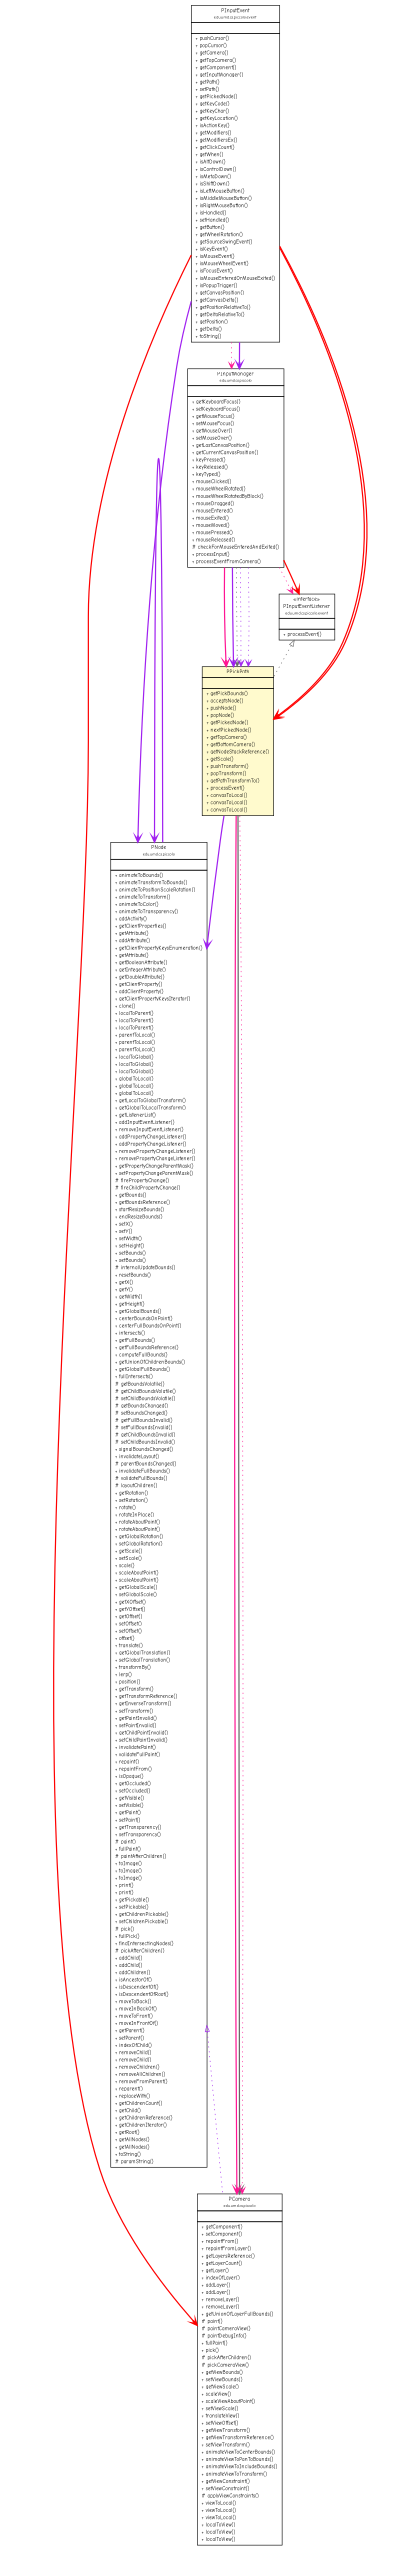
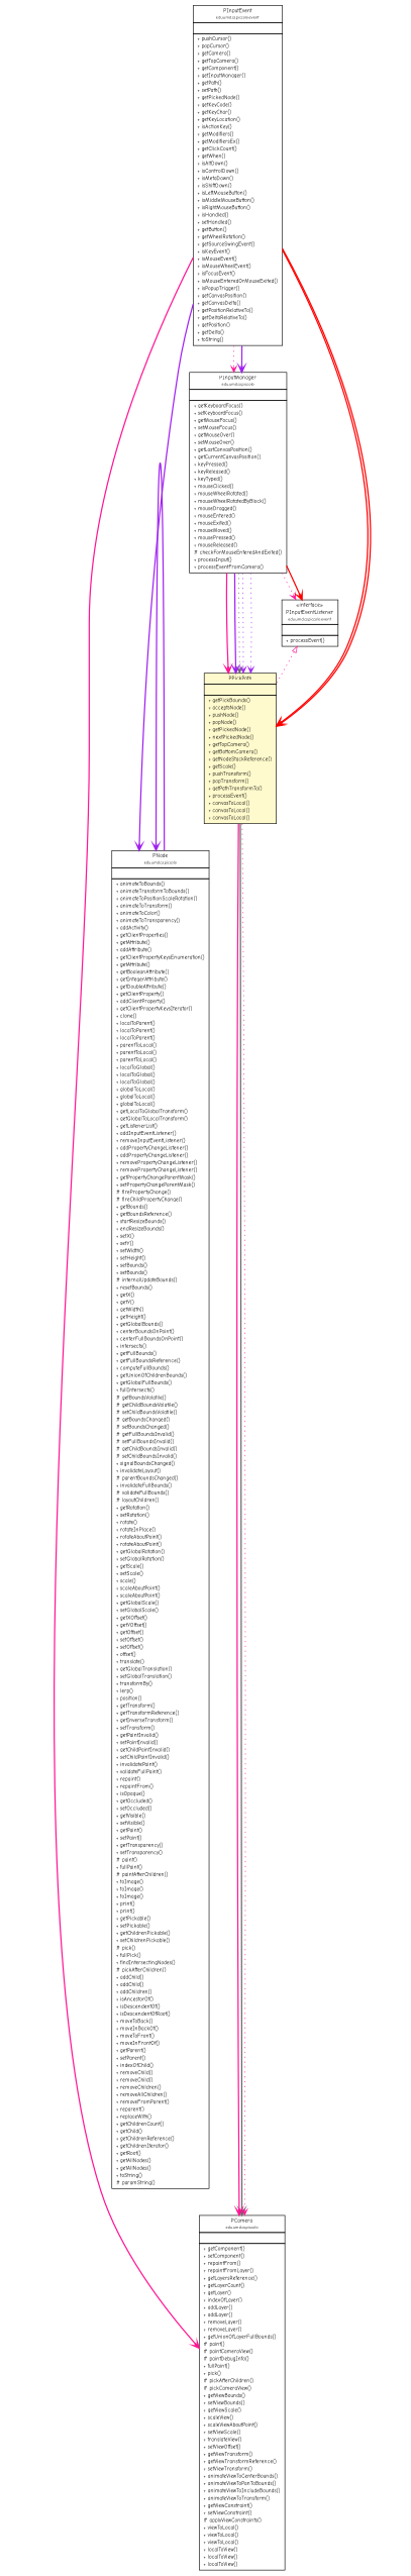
  digraph {
    fontname="Comic Neue"
    node [fontcolor=black fontname="Comic Neue" fontsize=9.0 shape=plaintext]
    edge [arrowhead=open color=purple fontcolor=black fontname="Comic Neue" fontsize=10.0 headport=p labelfontname=Helvetica labelfontsize=10 style=bold tailport=p]
    n1 [label=<<table border="0" cellborder="1" cellspacing="0" cellpadding="2" port="p" bgcolor="lemonChiffon" href="./PPickPath.html"> 		<tr><td><table border="0" cellspacing="0" cellpadding="1"> 			<tr><td> PPickPath </td></tr> 		</table></td></tr> 		<tr><td><table border="0" cellspacing="0" cellpadding="1"> 			<tr><td align="left">  </td></tr> 		</table></td></tr> 		<tr><td><table border="0" cellspacing="0" cellpadding="1"> 			<tr><td align="left"> + getPickBounds() </td></tr> 			<tr><td align="left"> + acceptsNode() </td></tr> 			<tr><td align="left"> + pushNode() </td></tr> 			<tr><td align="left"> + popNode() </td></tr> 			<tr><td align="left"> + getPickedNode() </td></tr> 			<tr><td align="left"> + nextPickedNode() </td></tr> 			<tr><td align="left"> + getTopCamera() </td></tr> 			<tr><td align="left"> + getBottomCamera() </td></tr> 			<tr><td align="left"> + getNodeStackReference() </td></tr> 			<tr><td align="left"> + getScale() </td></tr> 			<tr><td align="left"> + pushTransform() </td></tr> 			<tr><td align="left"> + popTransform() </td></tr> 			<tr><td align="left"> + getPathTransformTo() </td></tr> 			<tr><td align="left"> + processEvent() </td></tr> 			<tr><td align="left"> + canvasToLocal() </td></tr> 			<tr><td align="left"> + canvasToLocal() </td></tr> 			<tr><td align="left"> + canvasToLocal() </td></tr> 		</table></td></tr> 		</table>>]
    n2 [label=<<table border="0" cellborder="1" cellspacing="0" cellpadding="2" port="p" href="../PCamera.html"> 		<tr><td><table border="0" cellspacing="0" cellpadding="1"> 			<tr><td> PCamera </td></tr> 			<tr><td><font point-size="7.0"> edu.umd.cs.piccolo </font></td></tr> 		</table></td></tr> 		<tr><td><table border="0" cellspacing="0" cellpadding="1"> 			<tr><td align="left">  </td></tr> 		</table></td></tr> 		<tr><td><table border="0" cellspacing="0" cellpadding="1"> 			<tr><td align="left"> + getComponent() </td></tr> 			<tr><td align="left"> + setComponent() </td></tr> 			<tr><td align="left"> + repaintFrom() </td></tr> 			<tr><td align="left"> + repaintFromLayer() </td></tr> 			<tr><td align="left"> + getLayersReference() </td></tr> 			<tr><td align="left"> + getLayerCount() </td></tr> 			<tr><td align="left"> + getLayer() </td></tr> 			<tr><td align="left"> + indexOfLayer() </td></tr> 			<tr><td align="left"> + addLayer() </td></tr> 			<tr><td align="left"> + addLayer() </td></tr> 			<tr><td align="left"> + removeLayer() </td></tr> 			<tr><td align="left"> + removeLayer() </td></tr> 			<tr><td align="left"> + getUnionOfLayerFullBounds() </td></tr> 			<tr><td align="left"> # paint() </td></tr> 			<tr><td align="left"> # paintCameraView() </td></tr> 			<tr><td align="left"> # paintDebugInfo() </td></tr> 			<tr><td align="left"> + fullPaint() </td></tr> 			<tr><td align="left"> + pick() </td></tr> 			<tr><td align="left"> # pickAfterChildren() </td></tr> 			<tr><td align="left"> # pickCameraView() </td></tr> 			<tr><td align="left"> + getViewBounds() </td></tr> 			<tr><td align="left"> + setViewBounds() </td></tr> 			<tr><td align="left"> + getViewScale() </td></tr> 			<tr><td align="left"> + scaleView() </td></tr> 			<tr><td align="left"> + scaleViewAboutPoint() </td></tr> 			<tr><td align="left"> + setViewScale() </td></tr> 			<tr><td align="left"> + translateView() </td></tr> 			<tr><td align="left"> + setViewOffset() </td></tr> 			<tr><td align="left"> + getViewTransform() </td></tr> 			<tr><td align="left"> + getViewTransformReference() </td></tr> 			<tr><td align="left"> + setViewTransform() </td></tr> 			<tr><td align="left"> + animateViewToCenterBounds() </td></tr> 			<tr><td align="left"> + animateViewToPanToBounds() </td></tr> 			<tr><td align="left"> + animateViewToIncludeBounds() </td></tr> 			<tr><td align="left"> + animateViewToTransform() </td></tr> 			<tr><td align="left"> + getViewConstraint() </td></tr> 			<tr><td align="left"> + setViewConstraint() </td></tr> 			<tr><td align="left"> # applyViewConstraints() </td></tr> 			<tr><td align="left"> + viewToLocal() </td></tr> 			<tr><td align="left"> + viewToLocal() </td></tr> 			<tr><td align="left"> + viewToLocal() </td></tr> 			<tr><td align="left"> + localToView() </td></tr> 			<tr><td align="left"> + localToView() </td></tr> 			<tr><td align="left"> + localToView() </td></tr> 		</table></td></tr> 		</table>>]
    n3 [label=<<table border="0" cellborder="1" cellspacing="0" cellpadding="2" port="p" href="../PNode.html"> 		<tr><td><table border="0" cellspacing="0" cellpadding="1"> 			<tr><td> PNode </td></tr> 			<tr><td><font point-size="7.0"> edu.umd.cs.piccolo </font></td></tr> 		</table></td></tr> 		<tr><td><table border="0" cellspacing="0" cellpadding="1"> 			<tr><td align="left">  </td></tr> 		</table></td></tr> 		<tr><td><table border="0" cellspacing="0" cellpadding="1"> 			<tr><td align="left"> + animateToBounds() </td></tr> 			<tr><td align="left"> + animateTransformToBounds() </td></tr> 			<tr><td align="left"> + animateToPositionScaleRotation() </td></tr> 			<tr><td align="left"> + animateToTransform() </td></tr> 			<tr><td align="left"> + animateToColor() </td></tr> 			<tr><td align="left"> + animateToTransparency() </td></tr> 			<tr><td align="left"> + addActivity() </td></tr> 			<tr><td align="left"> + getClientProperties() </td></tr> 			<tr><td align="left"> + getAttribute() </td></tr> 			<tr><td align="left"> + addAttribute() </td></tr> 			<tr><td align="left"> + getClientPropertyKeysEnumeration() </td></tr> 			<tr><td align="left"> + getAttribute() </td></tr> 			<tr><td align="left"> + getBooleanAttribute() </td></tr> 			<tr><td align="left"> + getIntegerAttribute() </td></tr> 			<tr><td align="left"> + getDoubleAttribute() </td></tr> 			<tr><td align="left"> + getClientProperty() </td></tr> 			<tr><td align="left"> + addClientProperty() </td></tr> 			<tr><td align="left"> + getClientPropertyKeysIterator() </td></tr> 			<tr><td align="left"> + clone() </td></tr> 			<tr><td align="left"> + localToParent() </td></tr> 			<tr><td align="left"> + localToParent() </td></tr> 			<tr><td align="left"> + localToParent() </td></tr> 			<tr><td align="left"> + parentToLocal() </td></tr> 			<tr><td align="left"> + parentToLocal() </td></tr> 			<tr><td align="left"> + parentToLocal() </td></tr> 			<tr><td align="left"> + localToGlobal() </td></tr> 			<tr><td align="left"> + localToGlobal() </td></tr> 			<tr><td align="left"> + localToGlobal() </td></tr> 			<tr><td align="left"> + globalToLocal() </td></tr> 			<tr><td align="left"> + globalToLocal() </td></tr> 			<tr><td align="left"> + globalToLocal() </td></tr> 			<tr><td align="left"> + getLocalToGlobalTransform() </td></tr> 			<tr><td align="left"> + getGlobalToLocalTransform() </td></tr> 			<tr><td align="left"> + getListenerList() </td></tr> 			<tr><td align="left"> + addInputEventListener() </td></tr> 			<tr><td align="left"> + removeInputEventListener() </td></tr> 			<tr><td align="left"> + addPropertyChangeListener() </td></tr> 			<tr><td align="left"> + addPropertyChangeListener() </td></tr> 			<tr><td align="left"> + removePropertyChangeListener() </td></tr> 			<tr><td align="left"> + removePropertyChangeListener() </td></tr> 			<tr><td align="left"> + getPropertyChangeParentMask() </td></tr> 			<tr><td align="left"> + setPropertyChangeParentMask() </td></tr> 			<tr><td align="left"> # firePropertyChange() </td></tr> 			<tr><td align="left"> # fireChildPropertyChange() </td></tr> 			<tr><td align="left"> + getBounds() </td></tr> 			<tr><td align="left"> + getBoundsReference() </td></tr> 			<tr><td align="left"> + startResizeBounds() </td></tr> 			<tr><td align="left"> + endResizeBounds() </td></tr> 			<tr><td align="left"> + setX() </td></tr> 			<tr><td align="left"> + setY() </td></tr> 			<tr><td align="left"> + setWidth() </td></tr> 			<tr><td align="left"> + setHeight() </td></tr> 			<tr><td align="left"> + setBounds() </td></tr> 			<tr><td align="left"> + setBounds() </td></tr> 			<tr><td align="left"> # internalUpdateBounds() </td></tr> 			<tr><td align="left"> + resetBounds() </td></tr> 			<tr><td align="left"> + getX() </td></tr> 			<tr><td align="left"> + getY() </td></tr> 			<tr><td align="left"> + getWidth() </td></tr> 			<tr><td align="left"> + getHeight() </td></tr> 			<tr><td align="left"> + getGlobalBounds() </td></tr> 			<tr><td align="left"> + centerBoundsOnPoint() </td></tr> 			<tr><td align="left"> + centerFullBoundsOnPoint() </td></tr> 			<tr><td align="left"> + intersects() </td></tr> 			<tr><td align="left"> + getFullBounds() </td></tr> 			<tr><td align="left"> + getFullBoundsReference() </td></tr> 			<tr><td align="left"> + computeFullBounds() </td></tr> 			<tr><td align="left"> + getUnionOfChildrenBounds() </td></tr> 			<tr><td align="left"> + getGlobalFullBounds() </td></tr> 			<tr><td align="left"> + fullIntersects() </td></tr> 			<tr><td align="left"> # getBoundsVolatile() </td></tr> 			<tr><td align="left"> # getChildBoundsVolatile() </td></tr> 			<tr><td align="left"> # setChildBoundsVolatile() </td></tr> 			<tr><td align="left"> # getBoundsChanged() </td></tr> 			<tr><td align="left"> # setBoundsChanged() </td></tr> 			<tr><td align="left"> # getFullBoundsInvalid() </td></tr> 			<tr><td align="left"> # setFullBoundsInvalid() </td></tr> 			<tr><td align="left"> # getChildBoundsInvalid() </td></tr> 			<tr><td align="left"> # setChildBoundsInvalid() </td></tr> 			<tr><td align="left"> + signalBoundsChanged() </td></tr> 			<tr><td align="left"> + invalidateLayout() </td></tr> 			<tr><td align="left"> # parentBoundsChanged() </td></tr> 			<tr><td align="left"> + invalidateFullBounds() </td></tr> 			<tr><td align="left"> # validateFullBounds() </td></tr> 			<tr><td align="left"> # layoutChildren() </td></tr> 			<tr><td align="left"> + getRotation() </td></tr> 			<tr><td align="left"> + setRotation() </td></tr> 			<tr><td align="left"> + rotate() </td></tr> 			<tr><td align="left"> + rotateInPlace() </td></tr> 			<tr><td align="left"> + rotateAboutPoint() </td></tr> 			<tr><td align="left"> + rotateAboutPoint() </td></tr> 			<tr><td align="left"> + getGlobalRotation() </td></tr> 			<tr><td align="left"> + setGlobalRotation() </td></tr> 			<tr><td align="left"> + getScale() </td></tr> 			<tr><td align="left"> + setScale() </td></tr> 			<tr><td align="left"> + scale() </td></tr> 			<tr><td align="left"> + scaleAboutPoint() </td></tr> 			<tr><td align="left"> + scaleAboutPoint() </td></tr> 			<tr><td align="left"> + getGlobalScale() </td></tr> 			<tr><td align="left"> + setGlobalScale() </td></tr> 			<tr><td align="left"> + getXOffset() </td></tr> 			<tr><td align="left"> + getYOffset() </td></tr> 			<tr><td align="left"> + getOffset() </td></tr> 			<tr><td align="left"> + setOffset() </td></tr> 			<tr><td align="left"> + setOffset() </td></tr> 			<tr><td align="left"> + offset() </td></tr> 			<tr><td align="left"> + translate() </td></tr> 			<tr><td align="left"> + getGlobalTranslation() </td></tr> 			<tr><td align="left"> + setGlobalTranslation() </td></tr> 			<tr><td align="left"> + transformBy() </td></tr> 			<tr><td align="left"> + lerp() </td></tr> 			<tr><td align="left"> + position() </td></tr> 			<tr><td align="left"> + getTransform() </td></tr> 			<tr><td align="left"> + getTransformReference() </td></tr> 			<tr><td align="left"> + getInverseTransform() </td></tr> 			<tr><td align="left"> + setTransform() </td></tr> 			<tr><td align="left"> + getPaintInvalid() </td></tr> 			<tr><td align="left"> + setPaintInvalid() </td></tr> 			<tr><td align="left"> + getChildPaintInvalid() </td></tr> 			<tr><td align="left"> + setChildPaintInvalid() </td></tr> 			<tr><td align="left"> + invalidatePaint() </td></tr> 			<tr><td align="left"> + validateFullPaint() </td></tr> 			<tr><td align="left"> + repaint() </td></tr> 			<tr><td align="left"> + repaintFrom() </td></tr> 			<tr><td align="left"> + isOpaque() </td></tr> 			<tr><td align="left"> + getOccluded() </td></tr> 			<tr><td align="left"> + setOccluded() </td></tr> 			<tr><td align="left"> + getVisible() </td></tr> 			<tr><td align="left"> + setVisible() </td></tr> 			<tr><td align="left"> + getPaint() </td></tr> 			<tr><td align="left"> + setPaint() </td></tr> 			<tr><td align="left"> + getTransparency() </td></tr> 			<tr><td align="left"> + setTransparency() </td></tr> 			<tr><td align="left"> # paint() </td></tr> 			<tr><td align="left"> + fullPaint() </td></tr> 			<tr><td align="left"> # paintAfterChildren() </td></tr> 			<tr><td align="left"> + toImage() </td></tr> 			<tr><td align="left"> + toImage() </td></tr> 			<tr><td align="left"> + toImage() </td></tr> 			<tr><td align="left"> + print() </td></tr> 			<tr><td align="left"> + print() </td></tr> 			<tr><td align="left"> + getPickable() </td></tr> 			<tr><td align="left"> + setPickable() </td></tr> 			<tr><td align="left"> + getChildrenPickable() </td></tr> 			<tr><td align="left"> + setChildrenPickable() </td></tr> 			<tr><td align="left"> # pick() </td></tr> 			<tr><td align="left"> + fullPick() </td></tr> 			<tr><td align="left"> + findIntersectingNodes() </td></tr> 			<tr><td align="left"> # pickAfterChildren() </td></tr> 			<tr><td align="left"> + addChild() </td></tr> 			<tr><td align="left"> + addChild() </td></tr> 			<tr><td align="left"> + addChildren() </td></tr> 			<tr><td align="left"> + isAncestorOf() </td></tr> 			<tr><td align="left"> + isDescendentOf() </td></tr> 			<tr><td align="left"> + isDescendentOfRoot() </td></tr> 			<tr><td align="left"> + moveToBack() </td></tr> 			<tr><td align="left"> + moveInBackOf() </td></tr> 			<tr><td align="left"> + moveToFront() </td></tr> 			<tr><td align="left"> + moveInFrontOf() </td></tr> 			<tr><td align="left"> + getParent() </td></tr> 			<tr><td align="left"> + setParent() </td></tr> 			<tr><td align="left"> + indexOfChild() </td></tr> 			<tr><td align="left"> + removeChild() </td></tr> 			<tr><td align="left"> + removeChild() </td></tr> 			<tr><td align="left"> + removeChildren() </td></tr> 			<tr><td align="left"> + removeAllChildren() </td></tr> 			<tr><td align="left"> + removeFromParent() </td></tr> 			<tr><td align="left"> + reparent() </td></tr> 			<tr><td align="left"> + replaceWith() </td></tr> 			<tr><td align="left"> + getChildrenCount() </td></tr> 			<tr><td align="left"> + getChild() </td></tr> 			<tr><td align="left"> + getChildrenReference() </td></tr> 			<tr><td align="left"> + getChildrenIterator() </td></tr> 			<tr><td align="left"> + getRoot() </td></tr> 			<tr><td align="left"> + getAllNodes() </td></tr> 			<tr><td align="left"> + getAllNodes() </td></tr> 			<tr><td align="left"> + toString() </td></tr> 			<tr><td align="left"> # paramString() </td></tr> 		</table></td></tr> 		</table>>]
    n4 [label=<<table border="0" cellborder="1" cellspacing="0" cellpadding="2" port="p" href="../event/PInputEventListener.html"> 		<tr><td><table border="0" cellspacing="0" cellpadding="1"> 			<tr><td> &laquo;interface&raquo; </td></tr> 			<tr><td> PInputEventListener </td></tr> 			<tr><td><font point-size="7.0"> edu.umd.cs.piccolo.event </font></td></tr> 		</table></td></tr> 		<tr><td><table border="0" cellspacing="0" cellpadding="1"> 			<tr><td align="left">  </td></tr> 		</table></td></tr> 		<tr><td><table border="0" cellspacing="0" cellpadding="1"> 			<tr><td align="left"> + processEvent() </td></tr> 		</table></td></tr> 		</table>>]
    n5 [label=<<table border="0" cellborder="1" cellspacing="0" cellpadding="2" port="p" href="../PInputManager.html"> 		<tr><td><table border="0" cellspacing="0" cellpadding="1"> 			<tr><td> PInputManager </td></tr> 			<tr><td><font point-size="7.0"> edu.umd.cs.piccolo </font></td></tr> 		</table></td></tr> 		<tr><td><table border="0" cellspacing="0" cellpadding="1"> 			<tr><td align="left">  </td></tr> 		</table></td></tr> 		<tr><td><table border="0" cellspacing="0" cellpadding="1"> 			<tr><td align="left"> + getKeyboardFocus() </td></tr> 			<tr><td align="left"> + setKeyboardFocus() </td></tr> 			<tr><td align="left"> + getMouseFocus() </td></tr> 			<tr><td align="left"> + setMouseFocus() </td></tr> 			<tr><td align="left"> + getMouseOver() </td></tr> 			<tr><td align="left"> + setMouseOver() </td></tr> 			<tr><td align="left"> + getLastCanvasPosition() </td></tr> 			<tr><td align="left"> + getCurrentCanvasPosition() </td></tr> 			<tr><td align="left"> + keyPressed() </td></tr> 			<tr><td align="left"> + keyReleased() </td></tr> 			<tr><td align="left"> + keyTyped() </td></tr> 			<tr><td align="left"> + mouseClicked() </td></tr> 			<tr><td align="left"> + mouseWheelRotated() </td></tr> 			<tr><td align="left"> + mouseWheelRotatedByBlock() </td></tr> 			<tr><td align="left"> + mouseDragged() </td></tr> 			<tr><td align="left"> + mouseEntered() </td></tr> 			<tr><td align="left"> + mouseExited() </td></tr> 			<tr><td align="left"> + mouseMoved() </td></tr> 			<tr><td align="left"> + mousePressed() </td></tr> 			<tr><td align="left"> + mouseReleased() </td></tr> 			<tr><td align="left"> # checkForMouseEnteredAndExited() </td></tr> 			<tr><td align="left"> + processInput() </td></tr> 			<tr><td align="left"> + processEventFromCamera() </td></tr> 		</table></td></tr> 		</table>>]
    n6 [label=<<table border="0" cellborder="1" cellspacing="0" cellpadding="2" port="p" href="../event/PInputEvent.html"> 		<tr><td><table border="0" cellspacing="0" cellpadding="1"> 			<tr><td> PInputEvent </td></tr> 			<tr><td><font point-size="7.0"> edu.umd.cs.piccolo.event </font></td></tr> 		</table></td></tr> 		<tr><td><table border="0" cellspacing="0" cellpadding="1"> 			<tr><td align="left">  </td></tr> 		</table></td></tr> 		<tr><td><table border="0" cellspacing="0" cellpadding="1"> 			<tr><td align="left"> + pushCursor() </td></tr> 			<tr><td align="left"> + popCursor() </td></tr> 			<tr><td align="left"> + getCamera() </td></tr> 			<tr><td align="left"> + getTopCamera() </td></tr> 			<tr><td align="left"> + getComponent() </td></tr> 			<tr><td align="left"> + getInputManager() </td></tr> 			<tr><td align="left"> + getPath() </td></tr> 			<tr><td align="left"> + setPath() </td></tr> 			<tr><td align="left"> + getPickedNode() </td></tr> 			<tr><td align="left"> + getKeyCode() </td></tr> 			<tr><td align="left"> + getKeyChar() </td></tr> 			<tr><td align="left"> + getKeyLocation() </td></tr> 			<tr><td align="left"> + isActionKey() </td></tr> 			<tr><td align="left"> + getModifiers() </td></tr> 			<tr><td align="left"> + getModifiersEx() </td></tr> 			<tr><td align="left"> + getClickCount() </td></tr> 			<tr><td align="left"> + getWhen() </td></tr> 			<tr><td align="left"> + isAltDown() </td></tr> 			<tr><td align="left"> + isControlDown() </td></tr> 			<tr><td align="left"> + isMetaDown() </td></tr> 			<tr><td align="left"> + isShiftDown() </td></tr> 			<tr><td align="left"> + isLeftMouseButton() </td></tr> 			<tr><td align="left"> + isMiddleMouseButton() </td></tr> 			<tr><td align="left"> + isRightMouseButton() </td></tr> 			<tr><td align="left"> + isHandled() </td></tr> 			<tr><td align="left"> + setHandled() </td></tr> 			<tr><td align="left"> + getButton() </td></tr> 			<tr><td align="left"> + getWheelRotation() </td></tr> 			<tr><td align="left"> + getSourceSwingEvent() </td></tr> 			<tr><td align="left"> + isKeyEvent() </td></tr> 			<tr><td align="left"> + isMouseEvent() </td></tr> 			<tr><td align="left"> + isMouseWheelEvent() </td></tr> 			<tr><td align="left"> + isFocusEvent() </td></tr> 			<tr><td align="left"> + isMouseEnteredOrMouseExited() </td></tr> 			<tr><td align="left"> + isPopupTrigger() </td></tr> 			<tr><td align="left"> + getCanvasPosition() </td></tr> 			<tr><td align="left"> + getCanvasDelta() </td></tr> 			<tr><td align="left"> + getPositionRelativeTo() </td></tr> 			<tr><td align="left"> + getDeltaRelativeTo() </td></tr> 			<tr><td align="left"> + getPosition() </td></tr> 			<tr><td align="left"> + getDelta() </td></tr> 			<tr><td align="left"> + toString() </td></tr> 		</table></td></tr> 		</table>>]
    n1 -> n2 [color=gray40]
    n1 -> n2 [color=deeppink]
    n1 -> n2 [color=deeppink style=dotted]
-   n1 -> n3
-   n3 -> n2 [arrowtail=empty dir=back fontsize=10 style=dotted arrowhead="" fontcolor=""]
    n3 -> n3
-   n4 -> n1 [arrowtail=empty color=gray40 dir=back fontsize=10 style=dotted arrowhead="" fontcolor=""]
+   n4 -> n1 [arrowtail=empty color=deeppink dir=back fontsize=10 style=dotted arrowhead="" fontcolor=""]
    n5 -> n1 [color=gray40 style=dotted]
    n5 -> n1 [color=deeppink]
    n5 -> n1
    n5 -> n1 [style=dotted]
    n5 -> n1 [style=dotted]
    n5 -> n4 [color=deeppink style=dotted]
    n5 -> n4 [color=red]
    n6 -> n1 [color=red]
    n6 -> n1 [color=red]
-   n6 -> n2 [color=red]
+   n6 -> n2 [color=deeppink]
    n6 -> n3
    n6 -> n5 [color=deeppink style=dotted]
    n6 -> n5
  }
